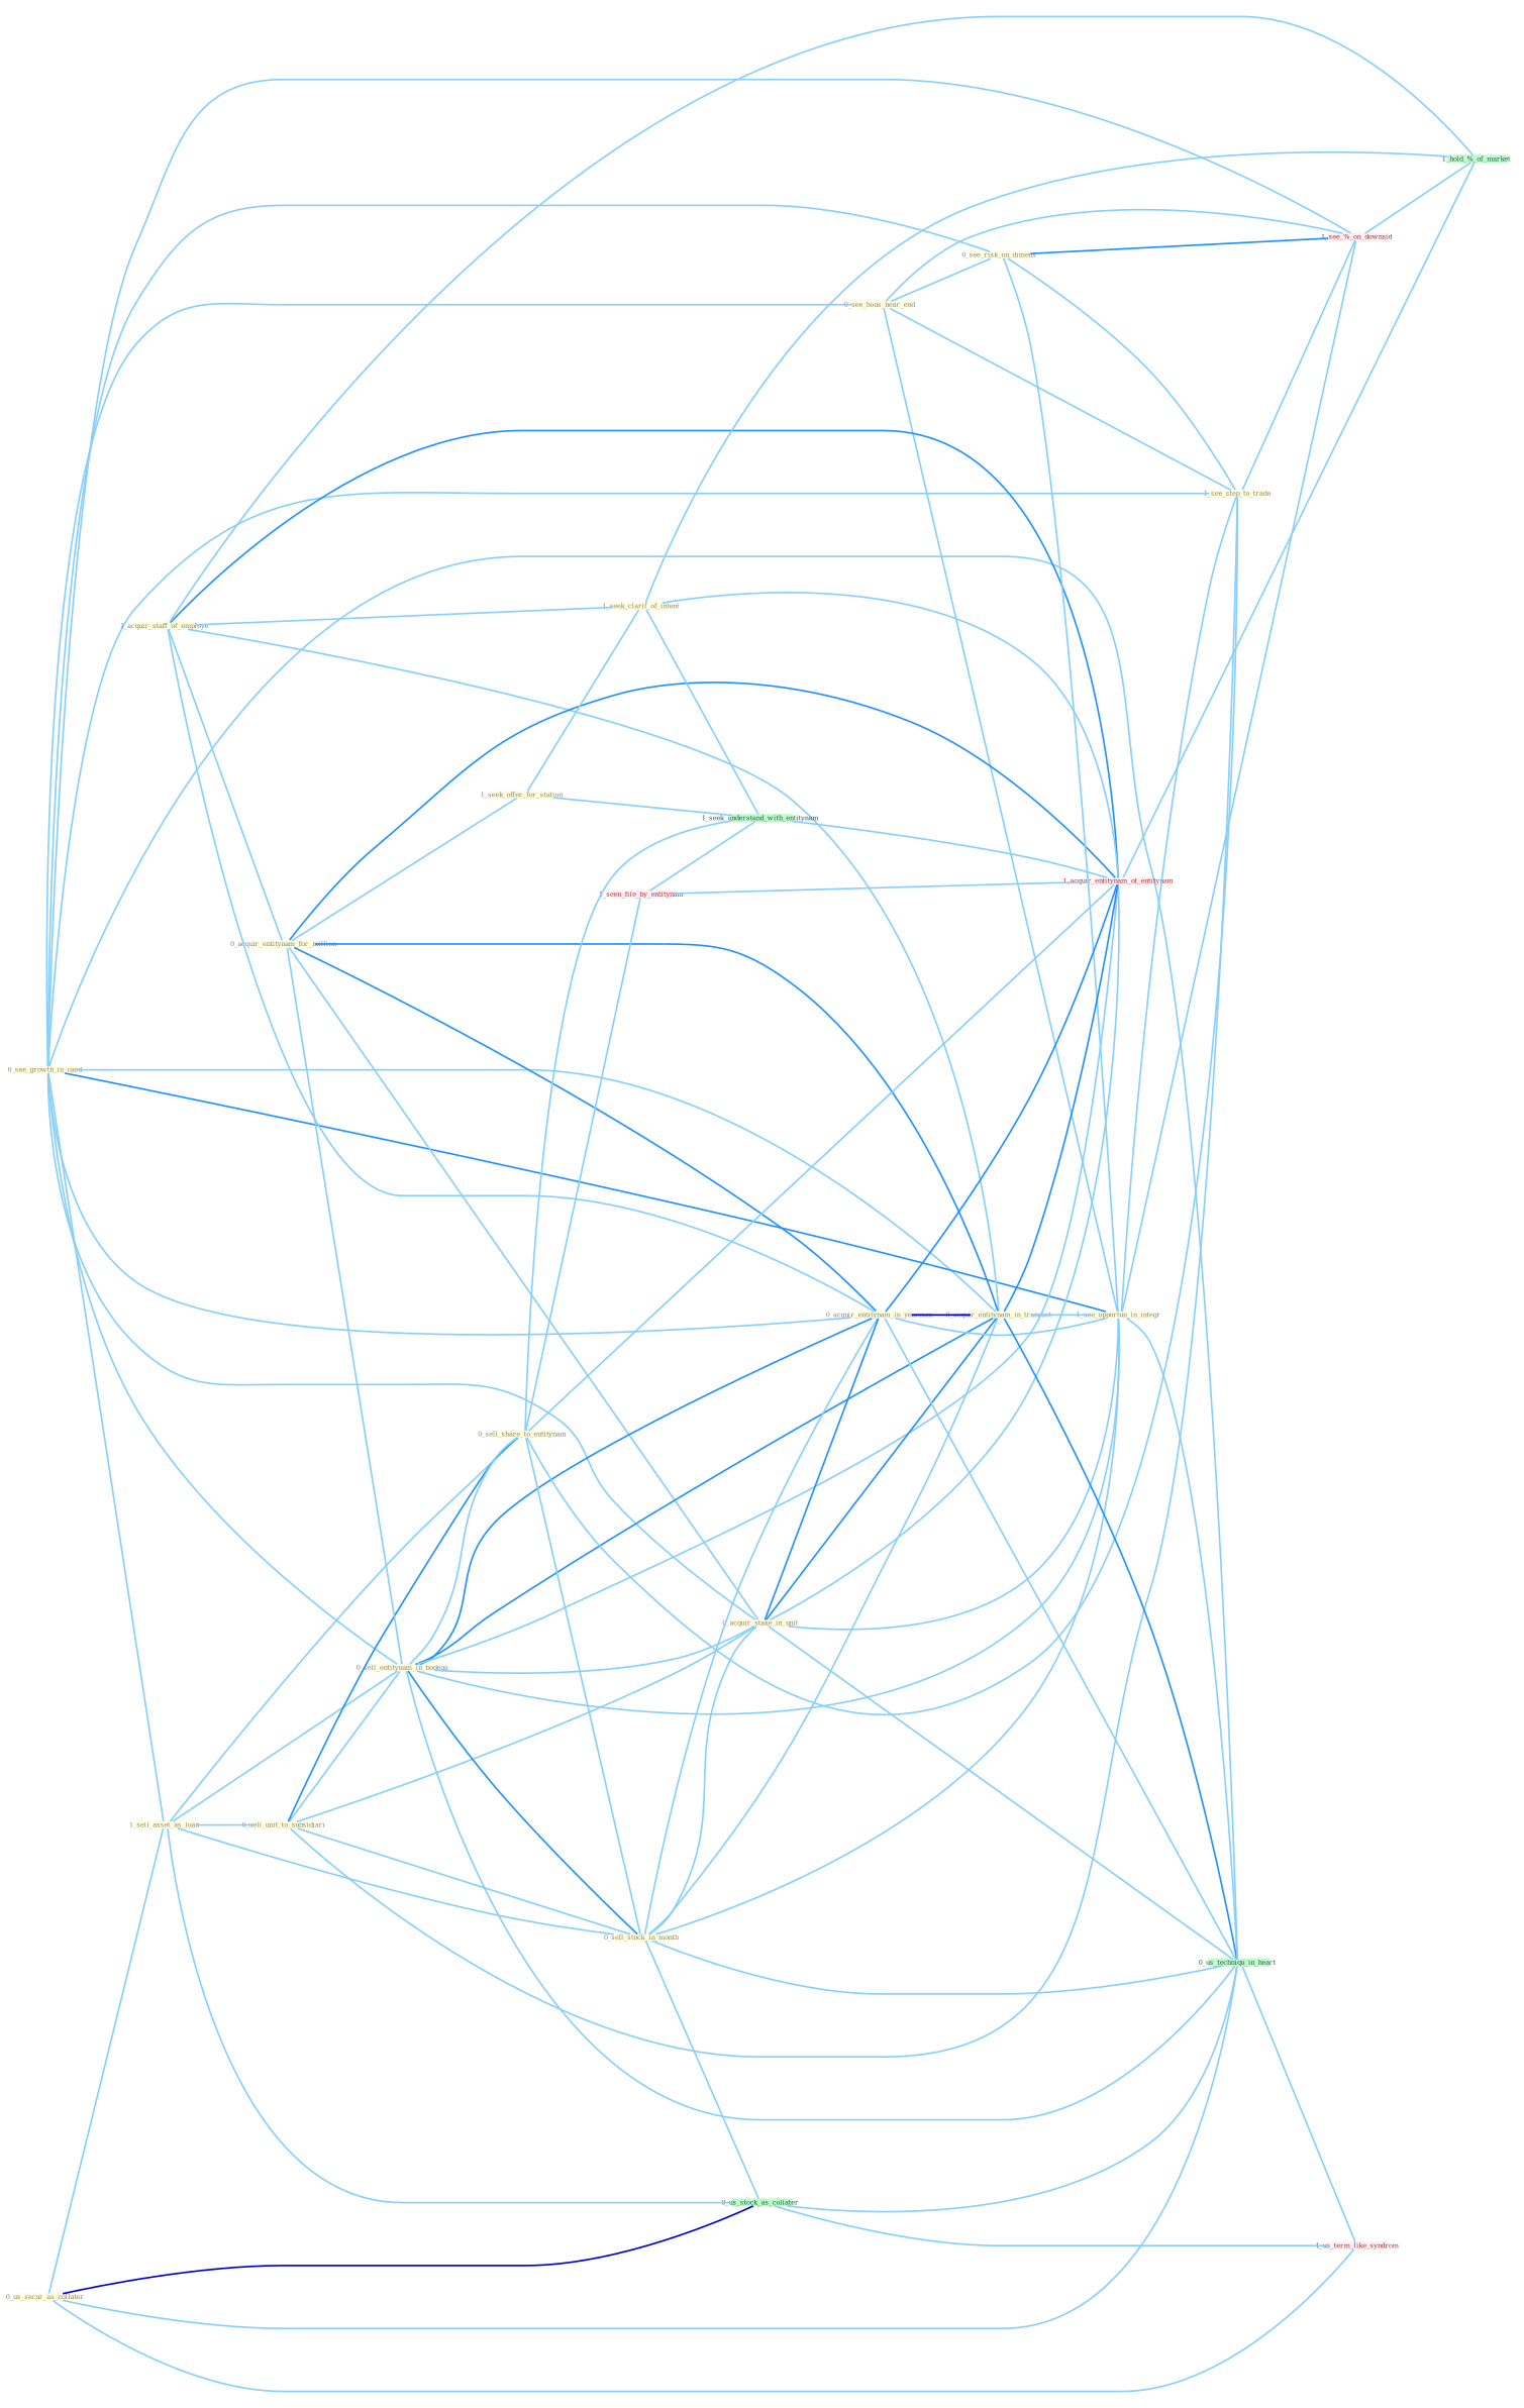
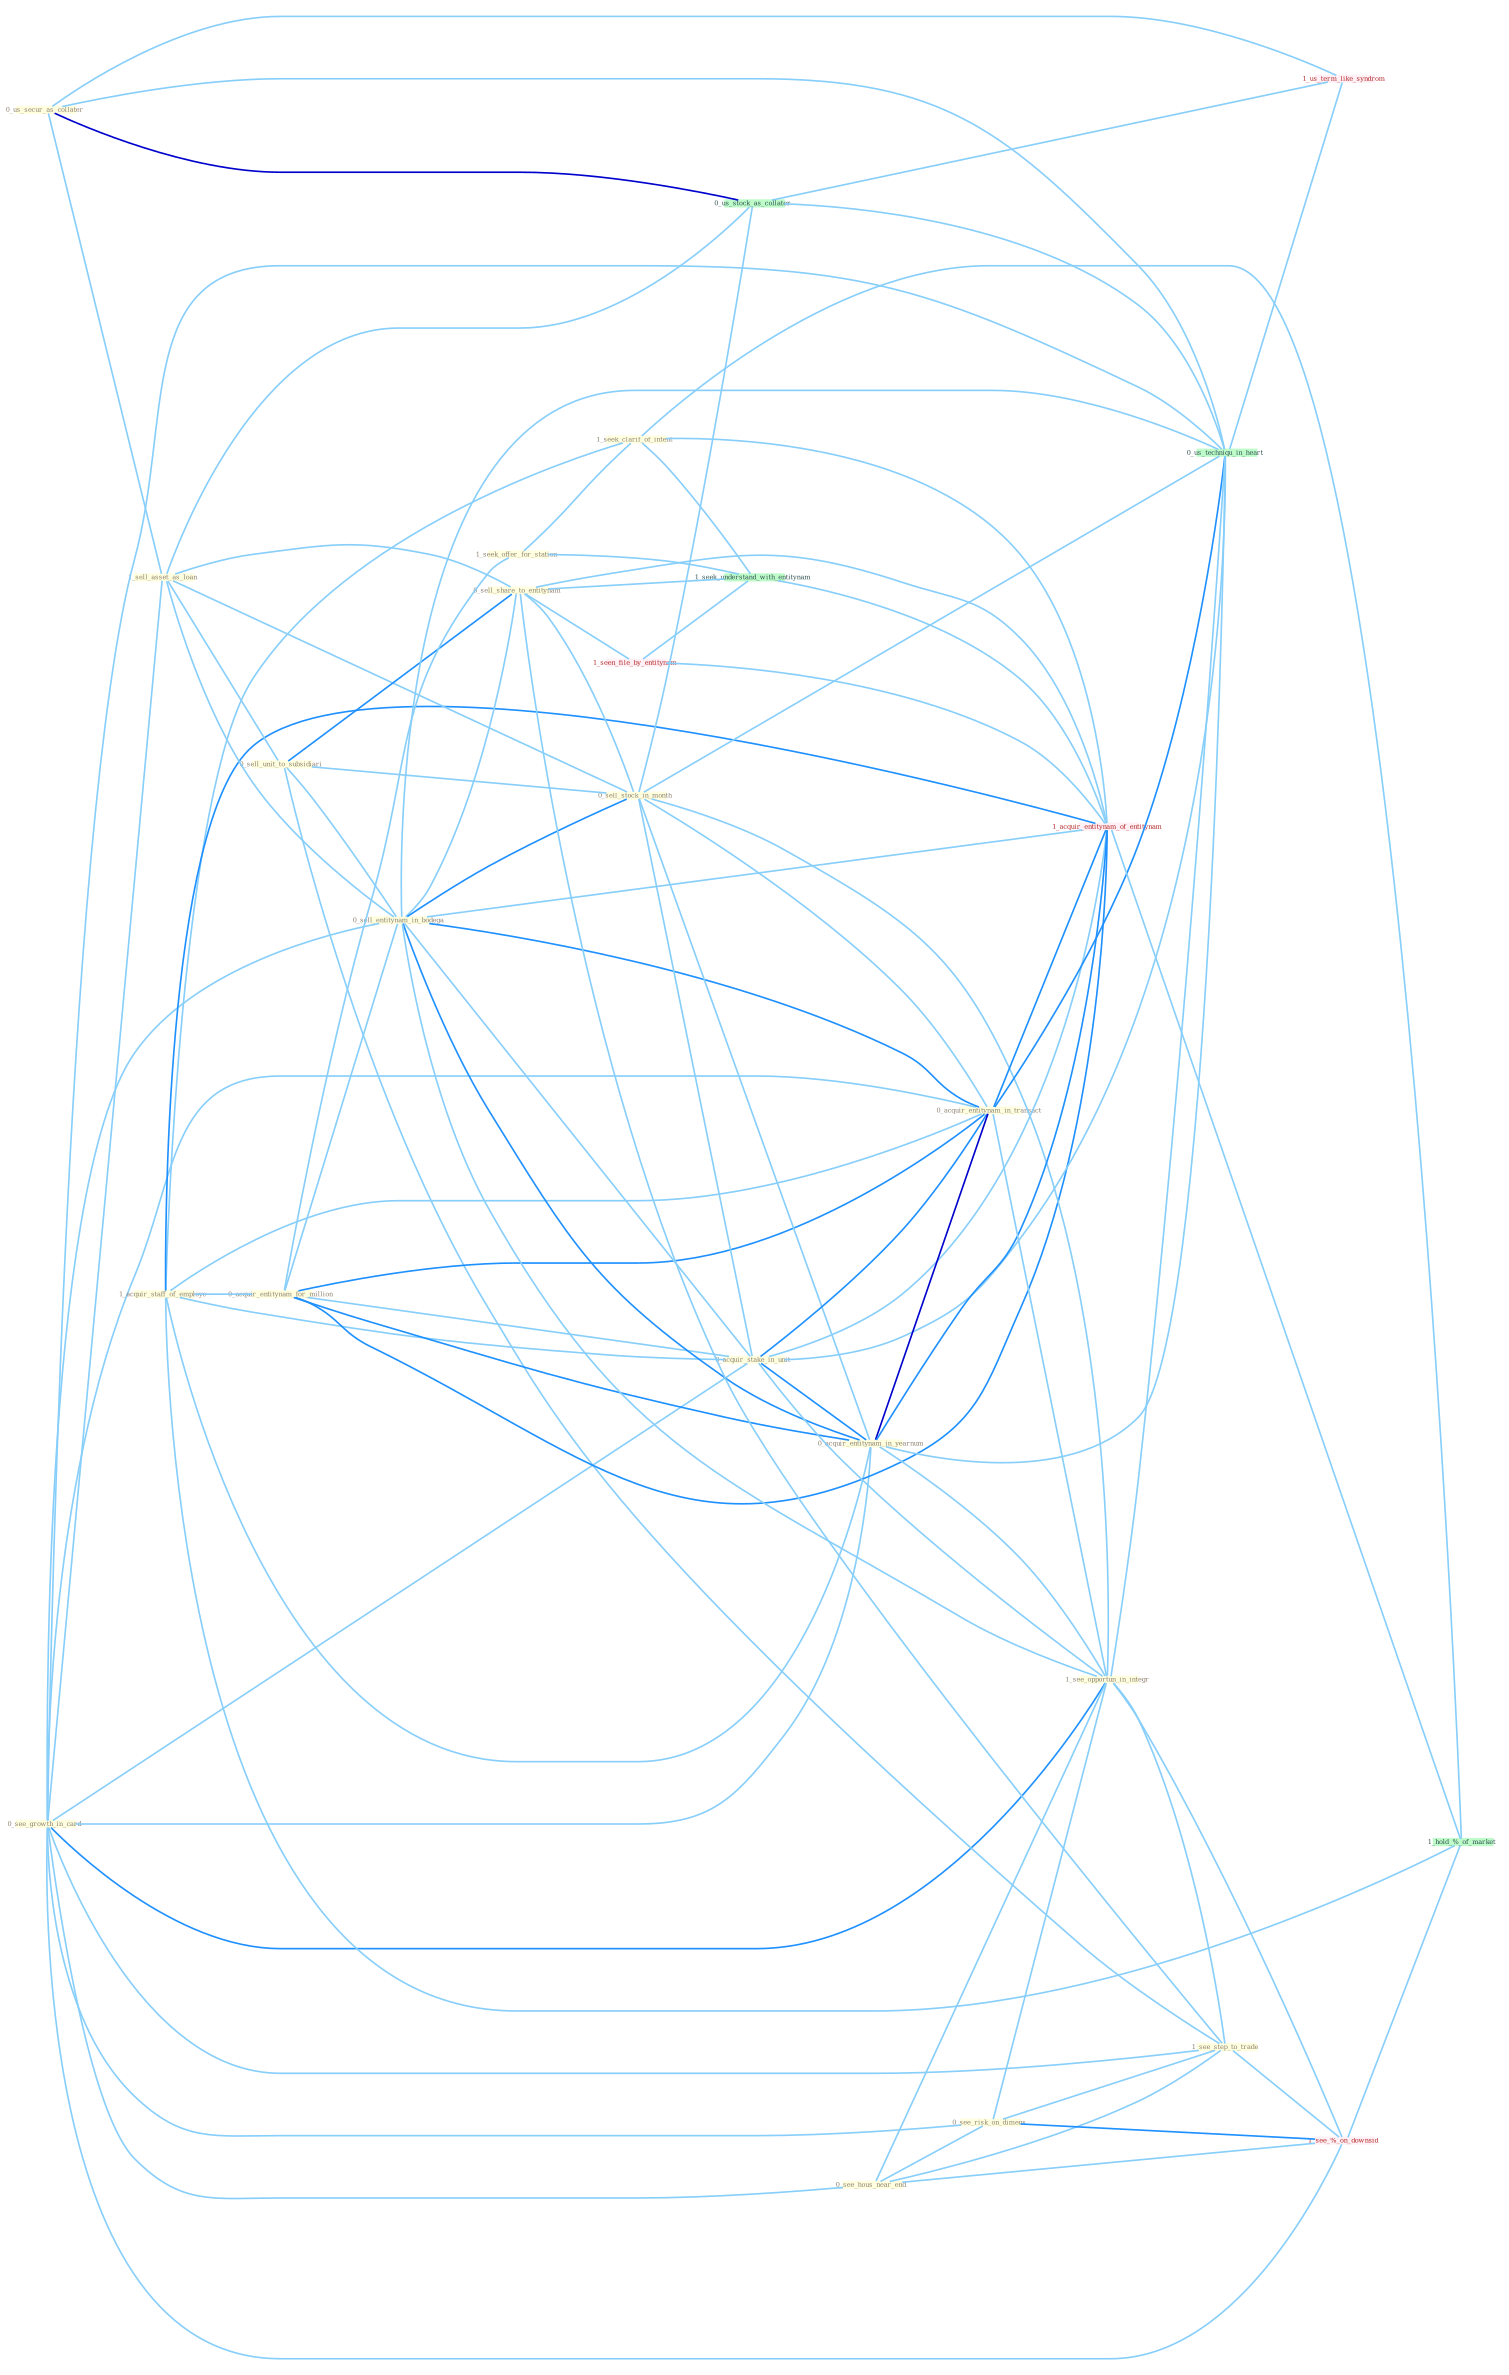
  graph {
    rankdir=LR
    node [color="#ffffe0" fixedsize=true fontcolor="#8b7d6b" fontsize=4 shape=polygon style=filled]
    edge [color="#87cefa" w=1]
    "0_see_growth_in_card " [height=.06 width=.5]
    "0_see_hous_near_end " [height=.06 width=.5]
    "1_acquir_staff_of_employe " [height=.06 width=.5]
    "0_us_secur_as_collater " [height=.06 width=.5]
    "1_sell_asset_as_loan " [height=.06 width=.5]
    "0_sell_unit_to_subsidiari " [height=.06 width=.5]
    "0_acquir_entitynam_for_million " [height=.06 width=.5]
    "0_see_risk_on_dimens " [height=.06 width=.5]
    "0_sell_entitynam_in_bodega " [height=.06 width=.5]
    "0_sell_share_to_entitynam " [height=.06 width=.5]
    "1_seek_offer_for_station " [height=.06 width=.5]
    "0_sell_stock_in_month " [height=.06 width=.5]
    "1_seek_clarif_of_intent " [height=.06 width=.5]
    "0_acquir_stake_in_unit " [height=.06 width=.5]
    "0_acquir_entitynam_in_yearnum " [height=.06 width=.5]
    "0_acquir_entitynam_in_transact " [height=.06 width=.5]
    "1_see_opportun_in_integr " [height=.06 width=.5]
    "1_see_step_to_trade " [height=.06 width=.5]
    "1_seen_file_by_entitynam " [color="#fff0f5" fontcolor="#b22222" height=.06 width=.5]
    "1_acquir_entitynam_of_entitynam " [color="#fff0f5" fontcolor="#b22222" height=.06 width=.5]
    "1_see_%_on_downsid " [color="#fff0f5" fontcolor="#b22222" height=.06 width=.5]
    "1_us_term_like_syndrom " [color="#fff0f5" fontcolor="#b22222" height=.06 width=.5]
    "0_us_techniqu_in_heart " [color="#BDFCC9" fontcolor="#2f4f4f" height=.06 width=.5]
    "1_hold_%_of_market " [color="#BDFCC9" fontcolor="#2f4f4f" height=.06 width=.5]
    "0_us_stock_as_collater " [color="#BDFCC9" fontcolor="#2f4f4f" height=.06 width=.5]
    "1_seek_understand_with_entitynam " [color="#BDFCC9" fontcolor="#2f4f4f" height=.06 width=.5]
    subgraph sub_1 {
      "0_see_growth_in_card "
      "0_see_hous_near_end "
      "1_acquir_staff_of_employe "
      "0_us_secur_as_collater "
      "1_sell_asset_as_loan "
      "0_sell_unit_to_subsidiari "
      "0_acquir_entitynam_for_million "
      "0_see_risk_on_dimens "
      "0_sell_entitynam_in_bodega "
      "0_sell_share_to_entitynam "
      "1_seek_offer_for_station "
      "0_sell_stock_in_month "
      "1_seek_clarif_of_intent "
      "0_acquir_stake_in_unit "
      "0_acquir_entitynam_in_yearnum "
      "0_acquir_entitynam_in_transact "
      "1_see_opportun_in_integr "
      "1_see_step_to_trade "
    }
    subgraph sub_2 {
      "1_seen_file_by_entitynam "
      "1_acquir_entitynam_of_entitynam "
      "1_see_%_on_downsid "
      "1_us_term_like_syndrom "
    }
    "0_see_growth_in_card " -- "0_see_hous_near_end "
    "0_see_growth_in_card " -- "1_sell_asset_as_loan "
    "0_see_growth_in_card " -- "0_see_risk_on_dimens "
    "0_see_growth_in_card " -- "0_sell_entitynam_in_bodega "
    "0_see_growth_in_card " -- "0_acquir_stake_in_unit "
    "0_see_growth_in_card " -- "0_acquir_entitynam_in_yearnum "
    "0_see_growth_in_card " -- "0_acquir_entitynam_in_transact "
    "0_see_growth_in_card " -- "1_see_opportun_in_integr " [color="#1e90ff" w=2]
    "0_see_growth_in_card " -- "1_see_step_to_trade "
    "0_see_growth_in_card " -- "1_see_%_on_downsid "
    "0_see_growth_in_card " -- "0_us_techniqu_in_heart "
    "0_see_hous_near_end " -- "0_see_risk_on_dimens "
    "0_see_hous_near_end " -- "1_see_opportun_in_integr "
    "0_see_hous_near_end " -- "1_see_step_to_trade "
    "0_see_hous_near_end " -- "1_see_%_on_downsid "
    "1_acquir_staff_of_employe " -- "0_acquir_entitynam_for_million "
    "1_acquir_staff_of_employe " -- "1_seek_clarif_of_intent "
-   "0_sell_unit_to_subsidiari " -- "0_acquir_stake_in_unit "
+   "1_acquir_staff_of_employe " -- "0_acquir_stake_in_unit "
    "1_acquir_staff_of_employe " -- "0_acquir_entitynam_in_yearnum "
    "1_acquir_staff_of_employe " -- "0_acquir_entitynam_in_transact "
    "1_acquir_staff_of_employe " -- "1_acquir_entitynam_of_entitynam " [color="#1e90ff" w=2]
    "1_acquir_staff_of_employe " -- "1_hold_%_of_market "
    "0_us_secur_as_collater " -- "1_sell_asset_as_loan "
    "0_us_secur_as_collater " -- "1_us_term_like_syndrom "
    "0_us_secur_as_collater " -- "0_us_techniqu_in_heart "
    "0_us_secur_as_collater " -- "0_us_stock_as_collater " [color="#0000cd" w=3]
    "1_sell_asset_as_loan " -- "0_sell_unit_to_subsidiari "
    "1_sell_asset_as_loan " -- "0_sell_entitynam_in_bodega "
    "1_sell_asset_as_loan " -- "0_sell_share_to_entitynam "
    "1_sell_asset_as_loan " -- "0_sell_stock_in_month "
    "1_sell_asset_as_loan " -- "0_us_stock_as_collater "
    "0_sell_unit_to_subsidiari " -- "0_sell_entitynam_in_bodega "
    "0_sell_unit_to_subsidiari " -- "0_sell_share_to_entitynam " [color="#1e90ff" w=2]
    "0_sell_unit_to_subsidiari " -- "0_sell_stock_in_month "
    "0_sell_unit_to_subsidiari " -- "1_see_step_to_trade "
    "0_acquir_entitynam_for_million " -- "0_sell_entitynam_in_bodega "
    "0_acquir_entitynam_for_million " -- "1_seek_offer_for_station "
    "0_acquir_entitynam_for_million " -- "0_acquir_stake_in_unit "
    "0_acquir_entitynam_for_million " -- "0_acquir_entitynam_in_yearnum " [color="#1e90ff" w=2]
    "0_acquir_entitynam_for_million " -- "0_acquir_entitynam_in_transact " [color="#1e90ff" w=2]
    "0_acquir_entitynam_for_million " -- "1_acquir_entitynam_of_entitynam " [color="#1e90ff" w=2]
    "0_see_risk_on_dimens " -- "1_see_opportun_in_integr "
    "0_see_risk_on_dimens " -- "1_see_step_to_trade "
    "0_see_risk_on_dimens " -- "1_see_%_on_downsid " [color="#1e90ff" w=2]
    "0_sell_entitynam_in_bodega " -- "0_sell_share_to_entitynam "
    "0_sell_entitynam_in_bodega " -- "0_sell_stock_in_month " [color="#1e90ff" w=2]
    "0_sell_entitynam_in_bodega " -- "0_acquir_stake_in_unit "
    "0_sell_entitynam_in_bodega " -- "0_acquir_entitynam_in_yearnum " [color="#1e90ff" w=2]
    "0_sell_entitynam_in_bodega " -- "0_acquir_entitynam_in_transact " [color="#1e90ff" w=2]
    "0_sell_entitynam_in_bodega " -- "1_see_opportun_in_integr "
    "0_sell_entitynam_in_bodega " -- "1_acquir_entitynam_of_entitynam "
    "0_sell_entitynam_in_bodega " -- "0_us_techniqu_in_heart "
    "0_sell_share_to_entitynam " -- "0_sell_stock_in_month "
    "0_sell_share_to_entitynam " -- "1_see_step_to_trade "
    "0_sell_share_to_entitynam " -- "1_seen_file_by_entitynam "
    "0_sell_share_to_entitynam " -- "1_acquir_entitynam_of_entitynam "
    "0_sell_share_to_entitynam " -- "1_seek_understand_with_entitynam "
    "1_seek_offer_for_station " -- "1_seek_clarif_of_intent "
    "1_seek_offer_for_station " -- "1_seek_understand_with_entitynam "
    "0_sell_stock_in_month " -- "0_acquir_stake_in_unit "
    "0_sell_stock_in_month " -- "0_acquir_entitynam_in_yearnum "
    "0_sell_stock_in_month " -- "0_acquir_entitynam_in_transact "
    "0_sell_stock_in_month " -- "1_see_opportun_in_integr "
    "0_sell_stock_in_month " -- "0_us_techniqu_in_heart "
    "0_sell_stock_in_month " -- "0_us_stock_as_collater "
    "1_seek_clarif_of_intent " -- "1_acquir_entitynam_of_entitynam "
    "1_seek_clarif_of_intent " -- "1_hold_%_of_market "
    "1_seek_clarif_of_intent " -- "1_seek_understand_with_entitynam "
    "0_acquir_stake_in_unit " -- "0_acquir_entitynam_in_yearnum " [color="#1e90ff" w=2]
    "0_acquir_stake_in_unit " -- "0_acquir_entitynam_in_transact " [color="#1e90ff" w=2]
    "0_acquir_stake_in_unit " -- "1_see_opportun_in_integr "
    "0_acquir_stake_in_unit " -- "1_acquir_entitynam_of_entitynam "
    "0_acquir_stake_in_unit " -- "0_us_techniqu_in_heart "
    "0_acquir_entitynam_in_yearnum " -- "0_acquir_entitynam_in_transact " [color="#0000cd" w=3]
    "0_acquir_entitynam_in_yearnum " -- "1_see_opportun_in_integr "
    "0_acquir_entitynam_in_yearnum " -- "1_acquir_entitynam_of_entitynam " [color="#1e90ff" w=2]
    "0_acquir_entitynam_in_yearnum " -- "0_us_techniqu_in_heart "
    "0_acquir_entitynam_in_transact " -- "1_see_opportun_in_integr "
    "0_acquir_entitynam_in_transact " -- "1_acquir_entitynam_of_entitynam " [color="#1e90ff" w=2]
    "0_acquir_entitynam_in_transact " -- "0_us_techniqu_in_heart " [color="#1e90ff"]
    "1_see_opportun_in_integr " -- "1_see_step_to_trade "
    "1_see_opportun_in_integr " -- "1_see_%_on_downsid "
    "1_see_opportun_in_integr " -- "0_us_techniqu_in_heart "
    "1_see_step_to_trade " -- "1_see_%_on_downsid "
    "1_seen_file_by_entitynam " -- "1_acquir_entitynam_of_entitynam "
    "1_seen_file_by_entitynam " -- "1_seek_understand_with_entitynam "
    "1_acquir_entitynam_of_entitynam " -- "1_hold_%_of_market "
    "1_see_%_on_downsid " -- "1_hold_%_of_market "
    "0_us_techniqu_in_heart " -- "1_us_term_like_syndrom "
    "0_us_stock_as_collater " -- "1_us_term_like_syndrom "
    "0_us_stock_as_collater " -- "0_us_techniqu_in_heart "
    "1_seek_understand_with_entitynam " -- "1_acquir_entitynam_of_entitynam "
  }
